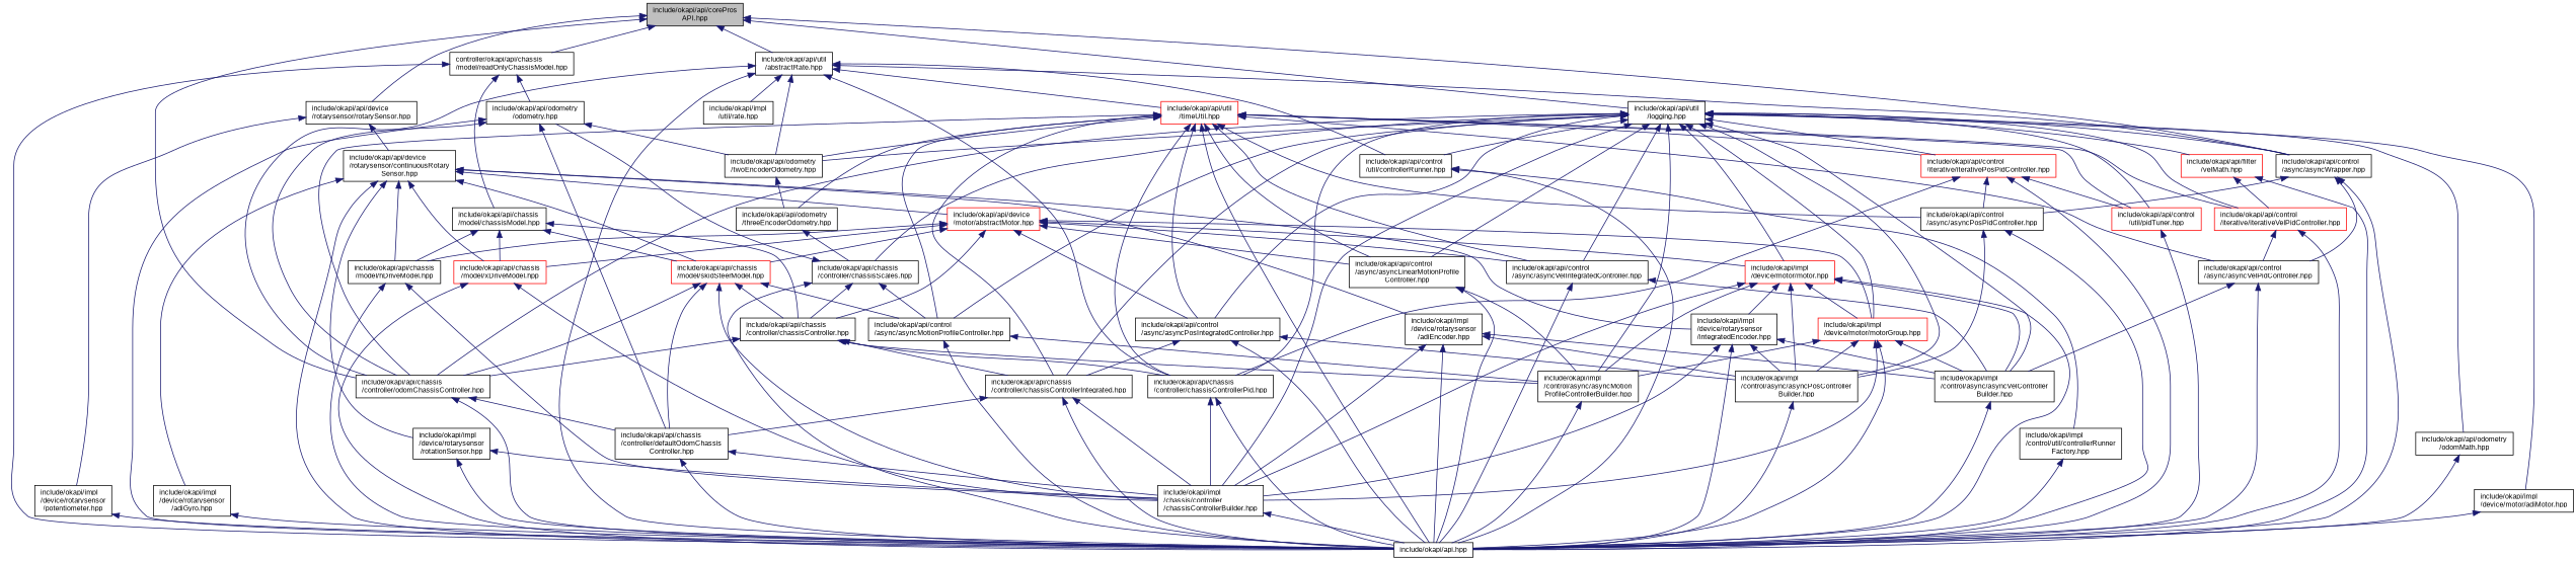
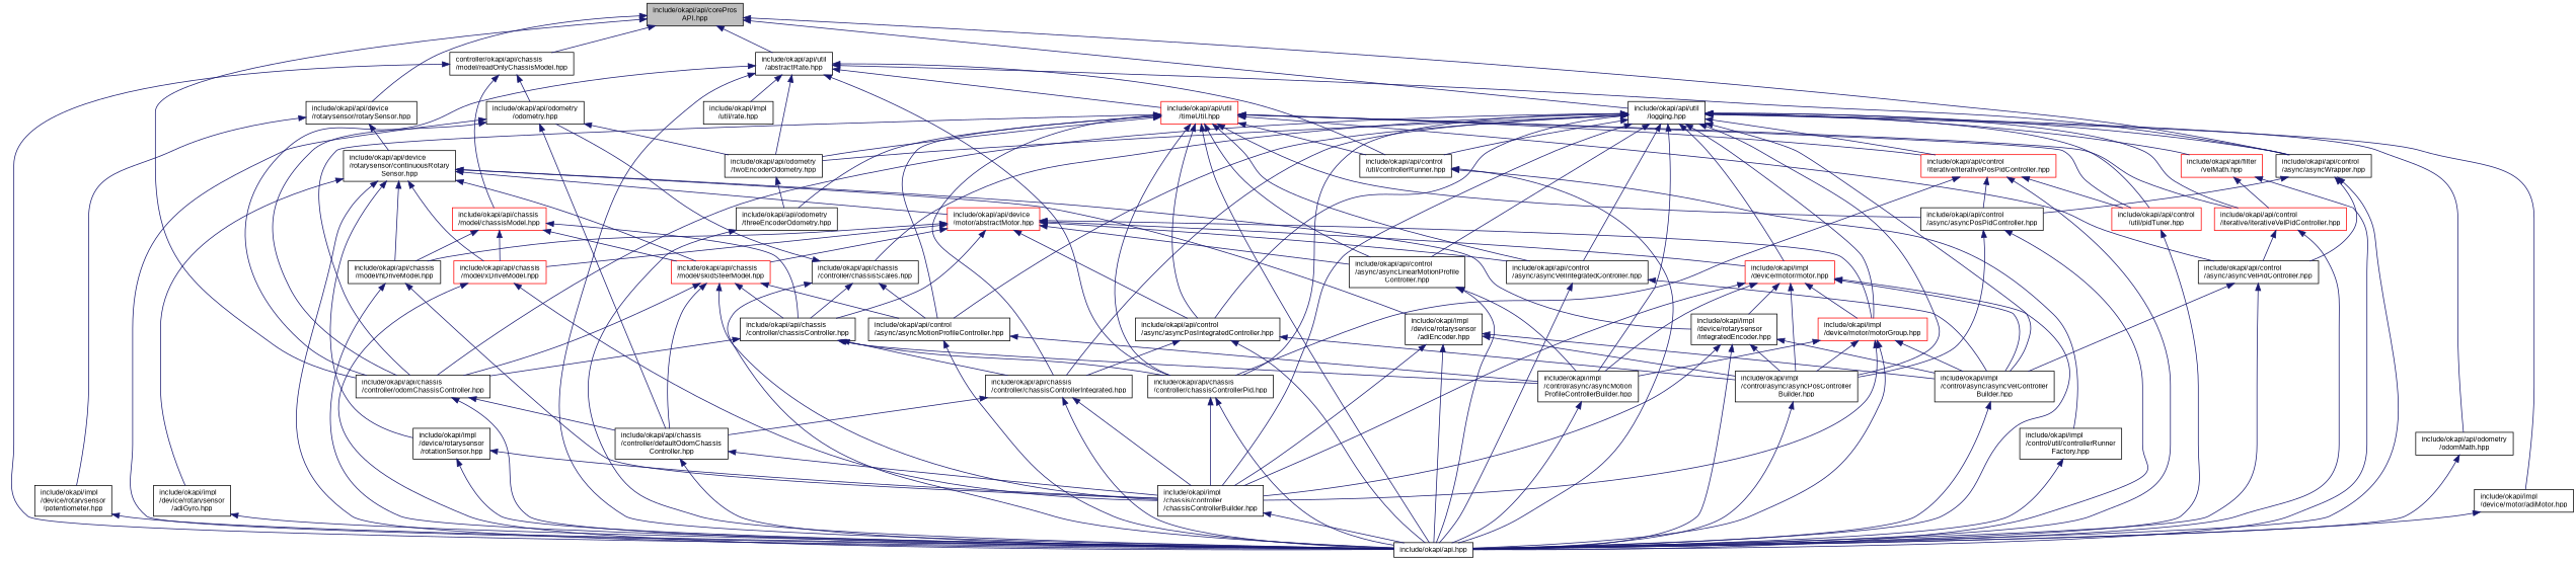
  digraph {
    fontname="Liberation Sans"
    node [color=black fillcolor=white fontname="Liberation Sans" fontsize=10 shape=record style=filled]
    edge [color=midnightblue dir=back fontname="Liberation Sans" fontsize=10 labelfontname=Helvetica labelfontsize=10 style=solid]
    n1 [fillcolor=grey75 fontcolor=black height=0.2 label="include/okapi/api/corePros\lAPI.hpp" width=0.4]
    n2 [height=0.2 label="include/okapi/api/chassis\l/controller/odomChassisController.hpp" width=0.4]
    n3 [height=0.2 label="controller/okapi/api/chassis\l/model/readOnlyChassisModel.hpp" width=0.4]
    n4 [height=0.2 label="include/okapi/api/control\l/async/asyncWrapper.hpp" width=0.4]
    n5 [height=0.2 label="include/okapi/api/device\l/rotarysensor/rotarySensor.hpp" width=0.4]
    n6 [height=0.2 label="include/okapi/api/util\l/abstractRate.hpp" width=0.4]
    n7 [height=0.2 label="include/okapi/api/util\l/logging.hpp" width=0.4]
    n8 [height=0.2 label="include/okapi/api/chassis\l/controller/defaultOdomChassis\lController.hpp" width=0.4]
    n9 [height=0.2 label="include/okapi/api.hpp" width=0.4]
-   n10 [height=0.2 label="include/okapi/api/chassis\l/model/chassisModel.hpp" width=0.4]
+   n10 [color=red height=0.2 label="include/okapi/api/chassis\l/model/chassisModel.hpp" width=0.4]
    n11 [height=0.2 label="include/okapi/api/odometry\l/odometry.hpp" width=0.4]
    n12 [height=0.2 label="include/okapi/api/control\l/async/asyncPosPidController.hpp" width=0.4]
    n13 [height=0.2 label="include/okapi/api/control\l/async/asyncVelPidController.hpp" width=0.4]
    n14 [height=0.2 label="include/okapi/api/device\l/rotarysensor/continuousRotary\lSensor.hpp" width=0.4]
    n15 [height=0.2 label="include/okapi/impl\l/device/rotarysensor\l/potentiometer.hpp" width=0.4]
    n16 [height=0.2 label="include/okapi/api/chassis\l/controller/chassisControllerPid.hpp" width=0.4]
    n17 [height=0.2 label="include/okapi/api/odometry\l/twoEncoderOdometry.hpp" width=0.4]
    n18 [height=0.2 label="include/okapi/api/control\l/util/controllerRunner.hpp" width=0.4]
    n19 [color=red height=0.2 label="include/okapi/api/util\l/timeUtil.hpp" width=0.4]
    n20 [height=0.2 label="include/okapi/impl\l/util/rate.hpp" width=0.4]
    n21 [height=0.2 label="include/okapi/impl\l/chassis/controller\l/chassisControllerBuilder.hpp" width=0.4]
    n22 [height=0.2 label="include/okapi/api/chassis\l/controller/chassisControllerIntegrated.hpp" width=0.4]
    n23 [height=0.2 label="include/okapi/impl\l/control/async/asyncMotion\lProfileControllerBuilder.hpp" width=0.4]
    n24 [height=0.2 label="include/okapi/api/control\l/async/asyncMotionProfileController.hpp" width=0.4]
    n25 [height=0.2 label="include/okapi/impl\l/control/async/asyncPosController\lBuilder.hpp" width=0.4]
    n26 [height=0.2 label="include/okapi/impl\l/control/async/asyncVelController\lBuilder.hpp" width=0.4]
    n27 [height=0.2 label="include/okapi/api/control\l/async/asyncLinearMotionProfile\lController.hpp" width=0.4]
    n28 [height=0.2 label="include/okapi/api/control\l/async/asyncPosIntegratedController.hpp" width=0.4]
    n29 [height=0.2 label="include/okapi/api/control\l/async/asyncVelIntegratedController.hpp" width=0.4]
    n30 [color=red height=0.2 label="include/okapi/impl\l/device/motor/motor.hpp" width=0.4]
    n31 [color=red height=0.2 label="include/okapi/impl\l/device/motor/motorGroup.hpp" width=0.4]
    n32 [color=red height=0.2 label="include/okapi/api/control\l/iterative/iterativePosPidController.hpp" width=0.4]
    n33 [color=red height=0.2 label="include/okapi/api/control\l/util/pidTuner.hpp" width=0.4]
    n34 [color=red height=0.2 label="include/okapi/api/control\l/iterative/iterativeVelPidController.hpp" width=0.4]
    n35 [height=0.2 label="include/okapi/api/chassis\l/controller/chassisScales.hpp" width=0.4]
    n36 [color=red height=0.2 label="include/okapi/api/filter\l/velMath.hpp" width=0.4]
    n37 [height=0.2 label="include/okapi/api/odometry\l/odomMath.hpp" width=0.4]
    n38 [height=0.2 label="include/okapi/impl\l/device/motor/adiMotor.hpp" width=0.4]
    n39 [height=0.2 label="include/okapi/api/chassis\l/controller/chassisController.hpp" width=0.4]
    n40 [height=0.2 label="include/okapi/api/chassis\l/model/hDriveModel.hpp" width=0.4]
    n41 [color=red height=0.2 label="include/okapi/api/chassis\l/model/skidSteerModel.hpp" width=0.4]
    n42 [color=red height=0.2 label="include/okapi/api/chassis\l/model/xDriveModel.hpp" width=0.4]
    n43 [height=0.2 label="include/okapi/api/odometry\l/threeEncoderOdometry.hpp" width=0.4]
    n44 [color=red height=0.2 label="include/okapi/api/device\l/motor/abstractMotor.hpp" width=0.4]
    n45 [height=0.2 label="include/okapi/impl\l/device/rotarysensor\l/integratedEncoder.hpp" width=0.4]
    n46 [height=0.2 label="include/okapi/impl\l/device/rotarysensor\l/adiEncoder.hpp" width=0.4]
    n47 [height=0.2 label="include/okapi/impl\l/device/rotarysensor\l/adiGyro.hpp" width=0.4]
    n48 [height=0.2 label="include/okapi/impl\l/device/rotarysensor\l/rotationSensor.hpp" width=0.4]
    n49 [height=0.2 label="include/okapi/impl\l/control/util/controllerRunner\lFactory.hpp" width=0.4]
    n1 -> n2
    n1 -> n3
    n1 -> n4
    n1 -> n5
    n1 -> n6
    n1 -> n7
    n2 -> n8
    n2 -> n9
    n3 -> n9
    n3 -> n10
    n3 -> n11
    n4 -> n9
    n4 -> n12
    n4 -> n13
    n5 -> n14
    n5 -> n15
    n6 -> n2
    n6 -> n4
    n6 -> n9
    n6 -> n16
    n6 -> n17
    n6 -> n18
    n6 -> n19
    n6 -> n20
    n7 -> n2
    n7 -> n4
    n7 -> n16
    n7 -> n17
    n7 -> n18
    n7 -> n21
    n7 -> n22
    n7 -> n23
    n7 -> n24
    n7 -> n25
    n7 -> n26
    n7 -> n27
    n7 -> n28
    n7 -> n29
    n7 -> n30
    n7 -> n31
    n7 -> n32
    n7 -> n33
    n7 -> n34
    n7 -> n35
    n7 -> n36
    n7 -> n37
    n7 -> n38
    n8 -> n9
    n8 -> n21
    n10 -> n39
    n10 -> n40
    n10 -> n41
    n10 -> n42
    n11 -> n2
    n11 -> n8
    n11 -> n9
    n11 -> n17
    n12 -> n9
    n12 -> n25
    n13 -> n9
    n13 -> n26
    n14 -> n9
    n14 -> n40
    n14 -> n41
    n14 -> n42
    n14 -> n44
    n14 -> n45
    n14 -> n46
    n14 -> n47
    n14 -> n48
    n15 -> n9
    n16 -> n9
    n16 -> n21
    n17 -> n43
    n18 -> n9
    n18 -> n49
    n19 -> n2
    n19 -> n9
    n19 -> n12
    n19 -> n13
    n19 -> n16
    n19 -> n17
+   n19 -> n18
    n19 -> n22
    n19 -> n24
    n19 -> n27
    n19 -> n28
    n19 -> n29
    n19 -> n32
    n19 -> n33
    n19 -> n34
    n19 -> n43
    n21 -> n9
    n22 -> n8
    n22 -> n9
    n22 -> n21
    n23 -> n9
    n24 -> n9
    n24 -> n23
    n25 -> n9
    n26 -> n9
    n27 -> n9
    n27 -> n23
    n28 -> n9
    n28 -> n22
    n28 -> n25
    n29 -> n9
    n29 -> n26
    n30 -> n9
    n30 -> n21
    n30 -> n23
    n30 -> n25
    n30 -> n26
    n30 -> n31
    n30 -> n45
    n31 -> n9
    n31 -> n21
    n31 -> n23
    n31 -> n25
    n31 -> n26
    n32 -> n9
    n32 -> n12
    n32 -> n16
    n32 -> n33
    n33 -> n9
    n34 -> n9
    n34 -> n13
    n35 -> n9
    n35 -> n11
    n35 -> n24
    n35 -> n39
    n36 -> n9
    n36 -> n34
    n37 -> n9
    n38 -> n9
    n39 -> n2
    n39 -> n16
    n39 -> n22
    n39 -> n23
    n40 -> n9
    n40 -> n21
    n41 -> n2
    n41 -> n8
    n41 -> n21
    n41 -> n24
    n41 -> n39
    n42 -> n9
    n42 -> n21
-   n43 -> n35
+   n43 -> n9
    n44 -> n27
    n44 -> n28
    n44 -> n29
    n44 -> n30
    n44 -> n31
    n44 -> n39
    n44 -> n40
    n44 -> n41
    n44 -> n42
    n45 -> n9
    n45 -> n21
    n45 -> n25
    n45 -> n26
    n46 -> n9
    n46 -> n21
    n46 -> n25
    n46 -> n26
    n47 -> n9
    n48 -> n9
    n48 -> n21
    n49 -> n9
  }
